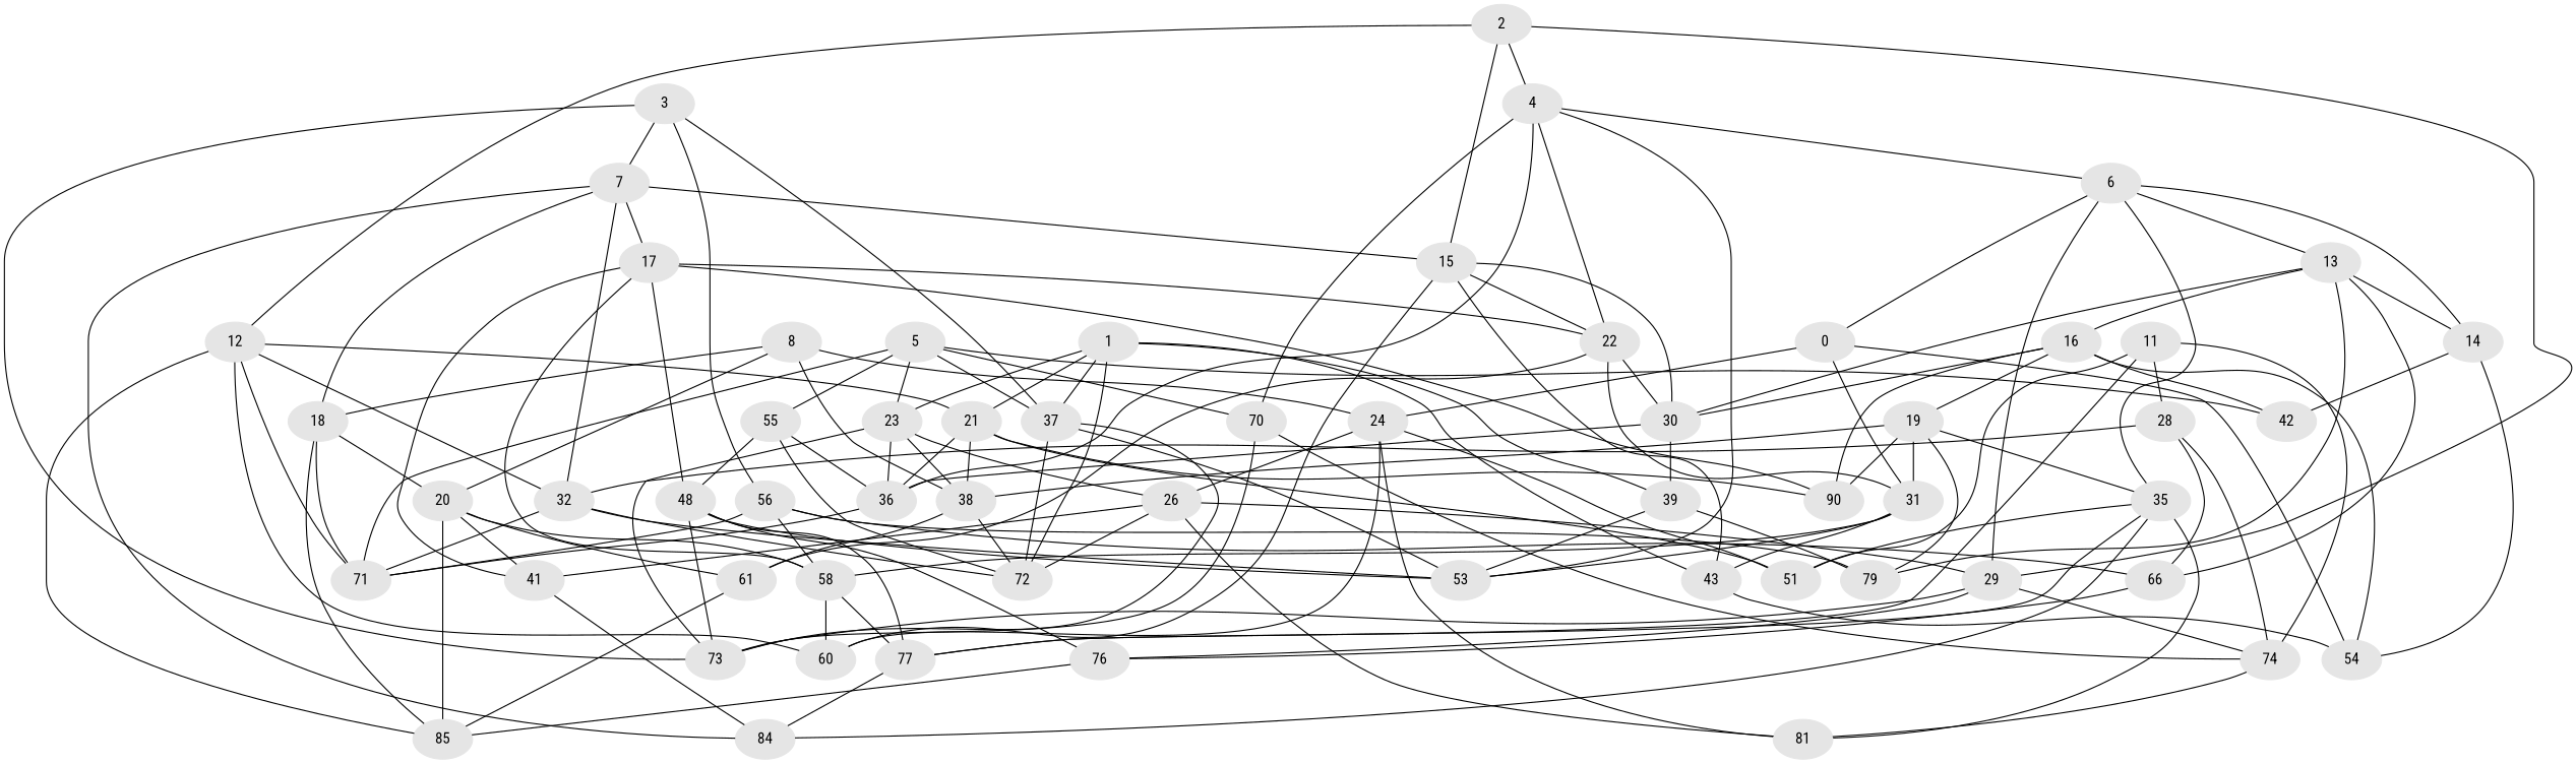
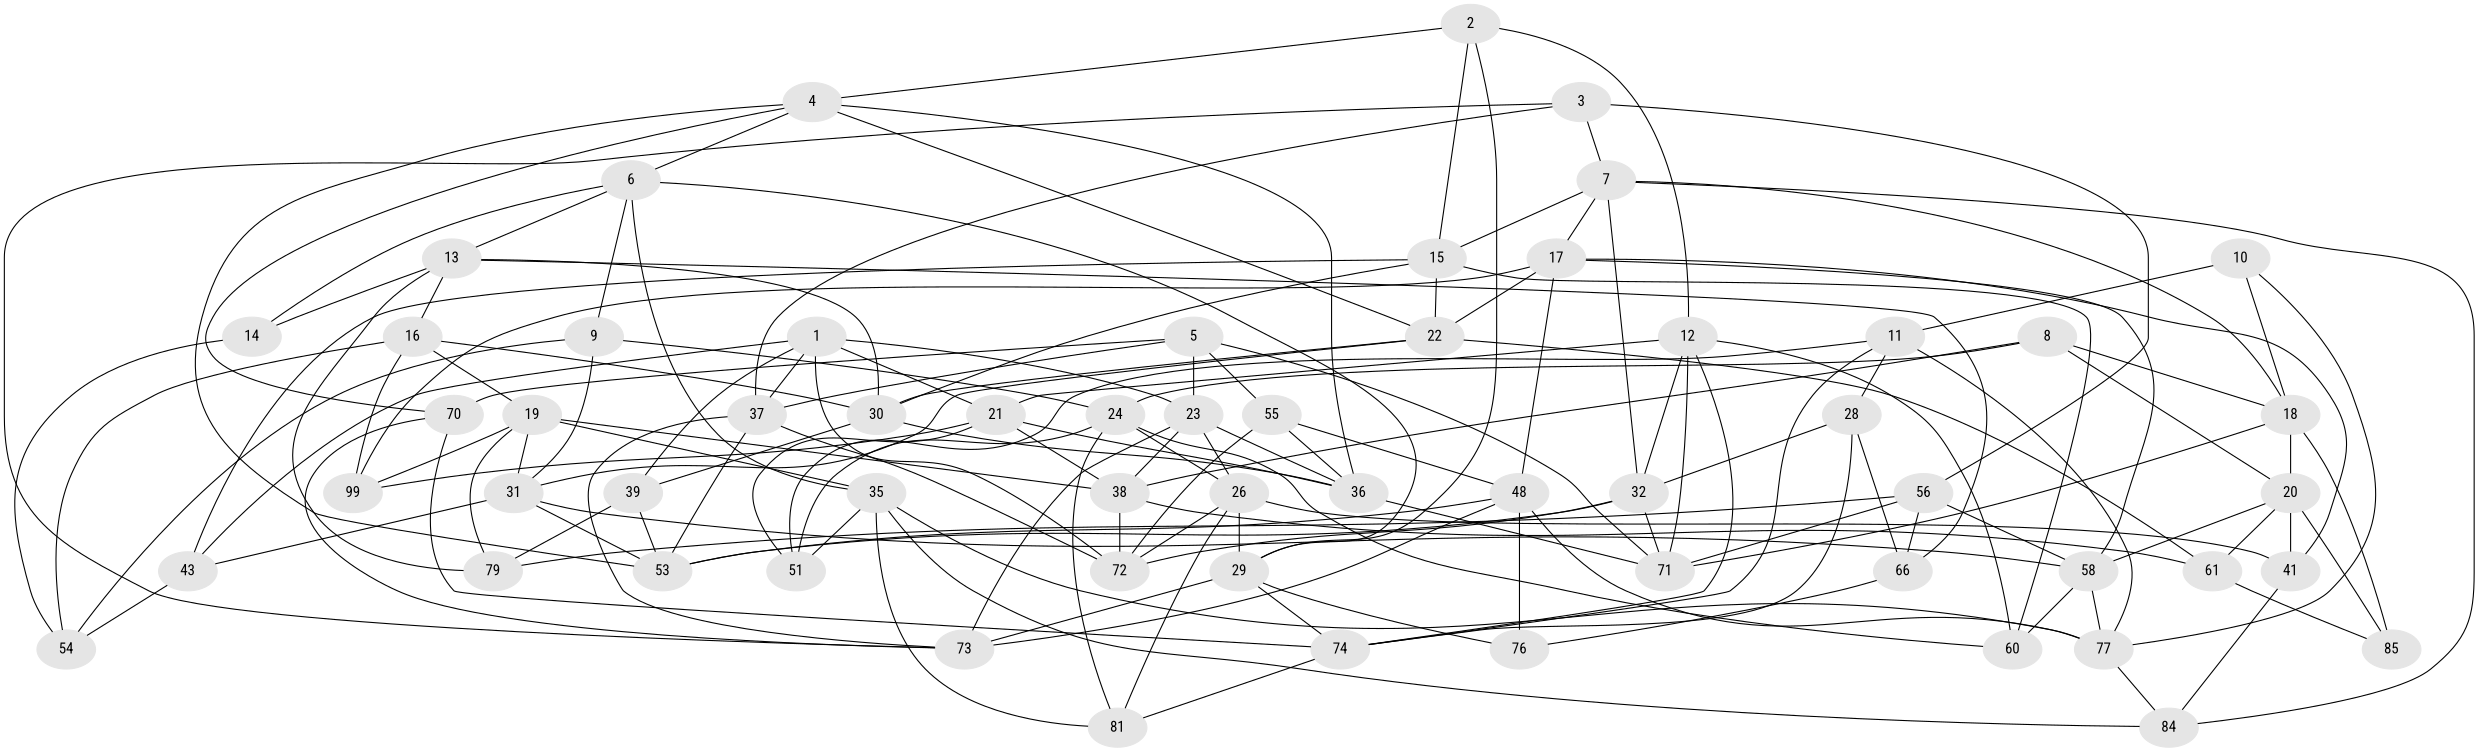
  graph {
    fontname="Roboto Condensed"
    node [color=gray90 fontname="Roboto Condensed" style=filled]
    edge [fontname="Roboto Condensed"]
    1 [super="+44"]
    21 [super="+43"]
    23 [super="+92"]
    n4 [label=43]
    37 [super="+65"]
    39
    72 [super="+86"]
    36 [super="+95"]
    38 [super="+91"]
    51
-   90
+   90 [label=99]
    73 [super="+75"]
    26 [super="+55"]
    54
    53 [super="+69"]
    79
    4 [super="+59"]
    6 [super="+64"]
    22 [super="+27"]
    70
    2
    12 [super="+40"]
    15 [super="+94"]
    29 [super="+52"]
    71 [super="+88"]
    32 [super="+49"]
    74 [super="+80"]
    60
    30 [super="+93"]
    76
    7 [super="+50"]
    17 [super="+67"]
    18 [super="+46"]
    84
    3
    56 [super="+78"]
    66
    58 [super="+62"]
-   9 [label=0]
+   9
    13 [super="+87"]
    14
    35 [super="+82"]
    31 [super="+68"]
    61
    5 [super="+96"]
    n46 [label=55]
-   42
    48 [super="+57"]
    24 [super="+34"]
    16 [super="+45"]
    77 [super="+89"]
    81
    41
    20 [super="+63"]
    85
    8
    11 [super="+47"]
    28
+   10
    19 [super="+83"]
    1 -- 21
    1 -- 23
    1 -- n4
    1 -- 37
    1 -- 39
    1 -- 72
    21 -- 36
    21 -- 38
    21 -- 51
    21 -- 90
    23 -- 36
    23 -- 38
    23 -- 73
    23 -- 26
    n4 -- 54
    37 -- 72
    37 -- 73
    37 -- 53
    39 -- 53
    39 -- 79
    36 -- 71
    38 -- 72
    38 -- 61
    26 -- 72
    26 -- 29
    26 -- 81
    26 -- 41
    4 -- 36
    4 -- 53
    4 -- 6
    4 -- 22
    4 -- 70
    6 -- 29
    6 -- 9
    6 -- 13
    6 -- 14
    6 -- 35
    22 -- 30
    22 -- 31
    22 -- 61
    70 -- 73
    70 -- 74
    2 -- 4
    2 -- 12
    2 -- 15
    2 -- 29
    12 -- 21
    12 -- 71
    12 -- 32
-   12 -- 85
+   12 -- 74
    12 -- 60
    15 -- n4
    15 -- 22
    15 -- 60
    15 -- 30
    29 -- 73
    29 -- 74
    29 -- 76
    32 -- 72
    32 -- 53
    32 -- 71
    74 -- 81
    30 -- 39
    30 -- 36
-   76 -- 85
    7 -- 15
    7 -- 32
    7 -- 17
    7 -- 18
    7 -- 84
    17 -- 90
    17 -- 22
    17 -- 58
    17 -- 48
    17 -- 41
    18 -- 71
    18 -- 20
    18 -- 85
    3 -- 37
    3 -- 73
    3 -- 7
    3 -- 56
    56 -- 79
    56 -- 71
    56 -- 66
    56 -- 58
    66 -- 76
    58 -- 60
    58 -- 77
    9 -- 54
    9 -- 31
    9 -- 24
    13 -- 79
    13 -- 30
    13 -- 66
    13 -- 14
    13 -- 16
    14 -- 54
-   14 -- 42
    35 -- 51
    35 -- 84
    35 -- 77
    35 -- 81
    31 -- n4
    31 -- 53
    31 -- 58
    61 -- 85
    5 -- 23
    5 -- 37
    5 -- 70
    5 -- 71
    5 -- n46
-   5 -- 42
    n46 -- 72
    n46 -- 36
    n46 -- 48
    48 -- 73
    48 -- 53
    48 -- 76
    48 -- 77
    24 -- 51
    24 -- 26
    24 -- 60
    24 -- 81
    16 -- 90
    16 -- 54
    16 -- 30
-   16 -- 42
    16 -- 19
    77 -- 84
    41 -- 84
    20 -- 58
    20 -- 61
    20 -- 41
    20 -- 85
    8 -- 38
    8 -- 18
    8 -- 24
    8 -- 20
    11 -- 51
    11 -- 74
    11 -- 77
    11 -- 28
    28 -- 32
    28 -- 74
    28 -- 66
+   10 -- 18
+   10 -- 77
+   10 -- 11 [weight=2]
    19 -- 38
    19 -- 90
    19 -- 79
    19 -- 35
    19 -- 31
  }
